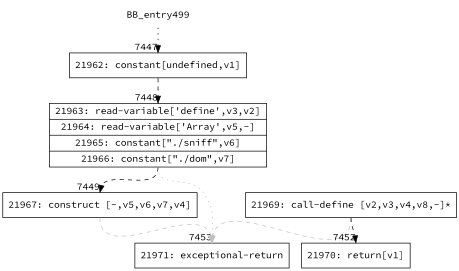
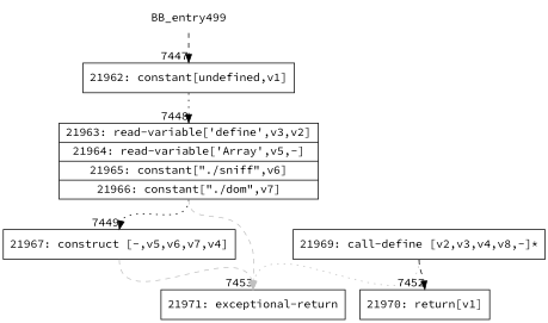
  digraph {
    fontname="Source Code Pro"
    rankdir=TD
    node [fontname="Source Code Pro" shape=record]
    edge [fontname="Source Code Pro" headport=n style=dashed tailport=s]
    n1 [label=BB_entry499 shape=none]
    n2 [label="{21962: constant[undefined,v1]}"]
    n3 [label="{21963: read-variable['define',v3,v2]|21964: read-variable['Array',v5,-]|21965: constant[\"./sniff\",v6]|21966: constant[\"./dom\",v7]}"]
    n4 [label="{21967: construct [-,v5,v6,v7,v4]}"]
    n5 [label="{21971: exceptional-return}"]
    n6 [label="{21969: call-define [v2,v3,v4,v8,-]*}"]
    n7 [label="{21970: return[v1]}"]
-   n1 -> n2 [headlabel="    7447" style=dotted]
-   n2 -> n3 [headlabel="      7448"]
-   n3 -> n4 [headlabel="      7449"]
-   n3 -> n5 [color=gray headlabel="      7453" style=dotted]
+   n1 -> n2 [headlabel="    7447"]
+   n2 -> n3 [headlabel="      7448" style=dotted]
+   n3 -> n4 [headlabel="      7449" style=dotted]
+   n3 -> n5 [color=gray headlabel="      7453"]
    n4 -> n5 [color=gray]
-   n6 -> n5 [color=gray]
+   n6 -> n5 [color=gray style=dotted]
    n6 -> n7 [headlabel="      7452"]
  }
